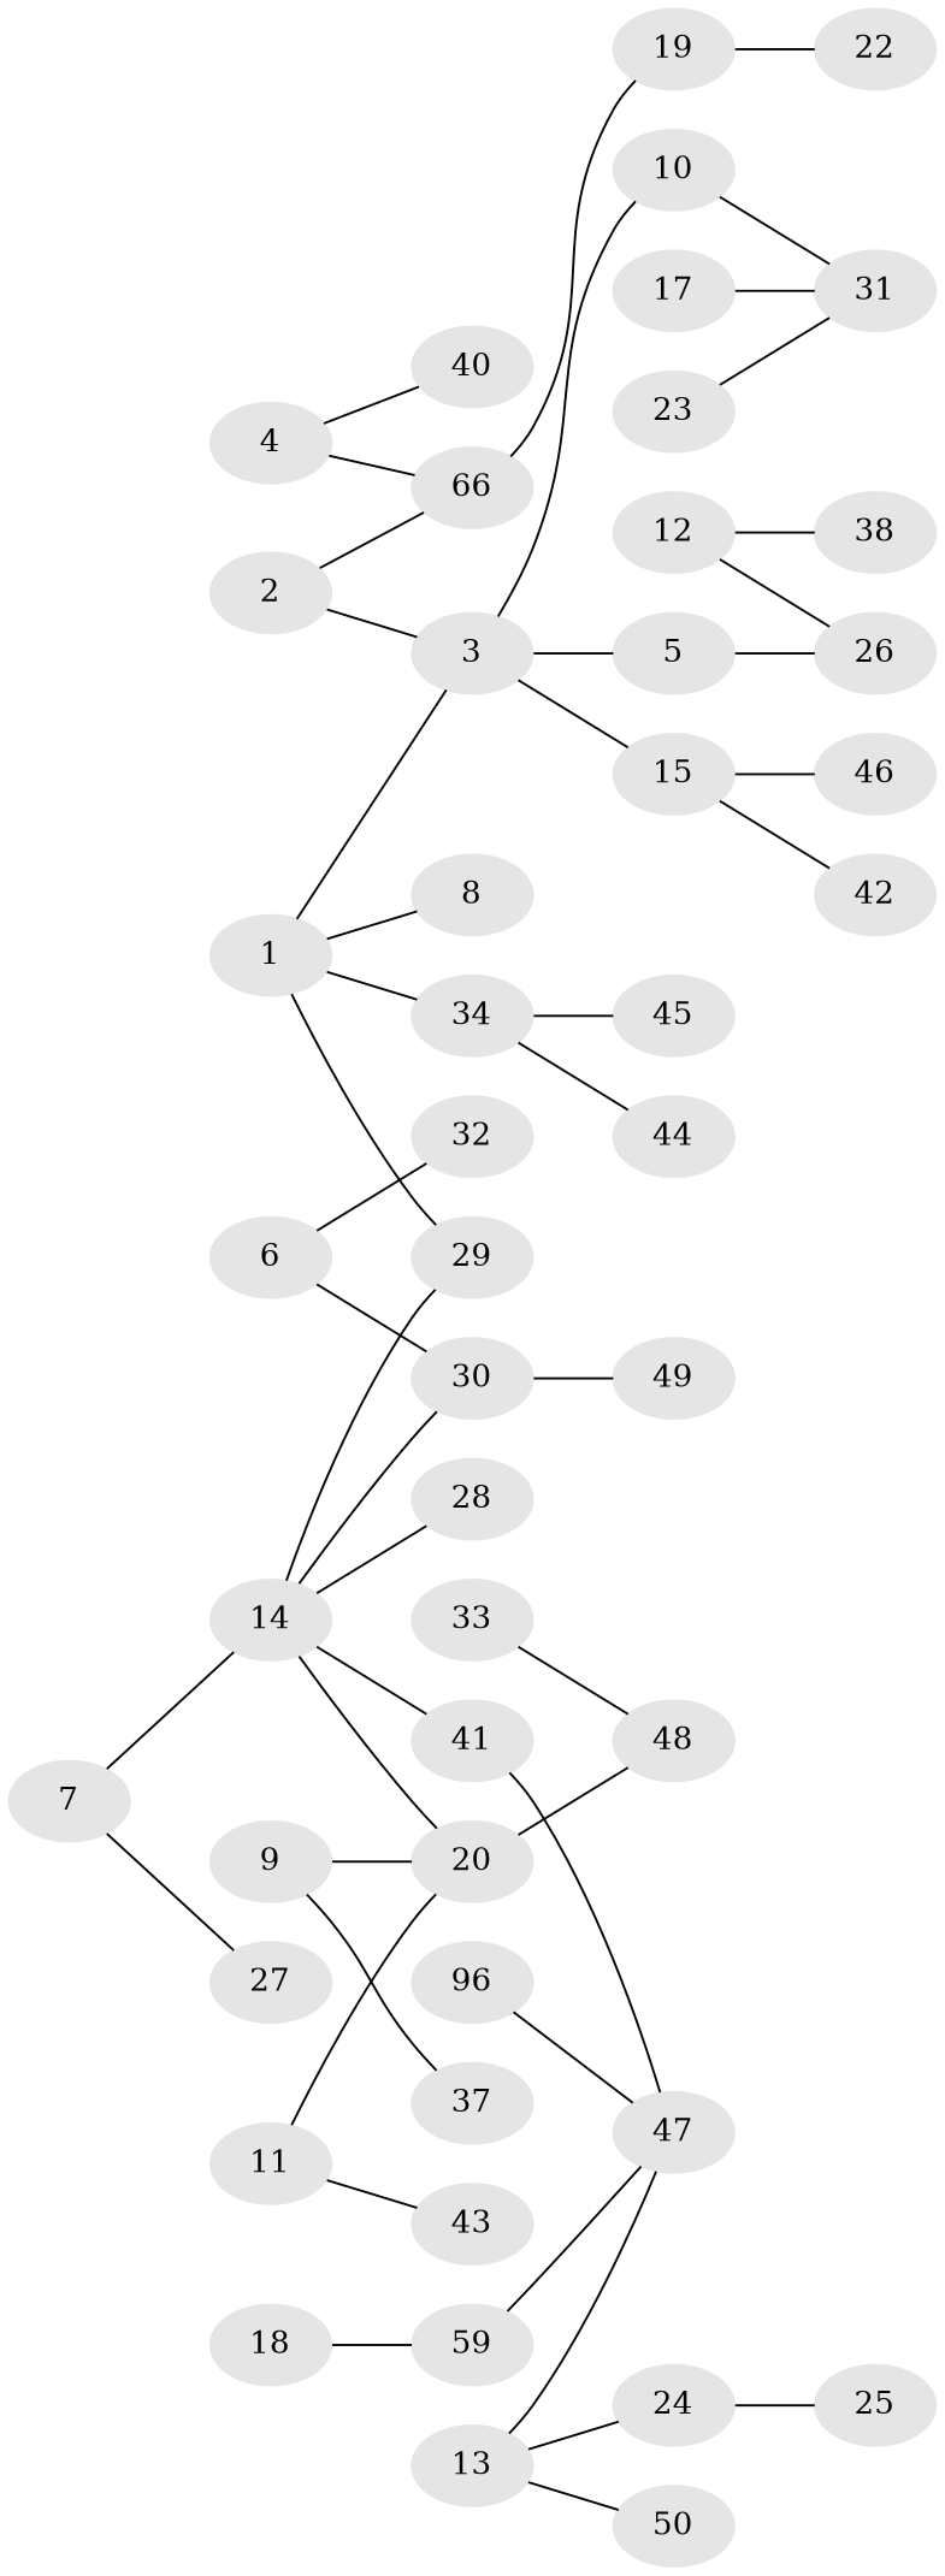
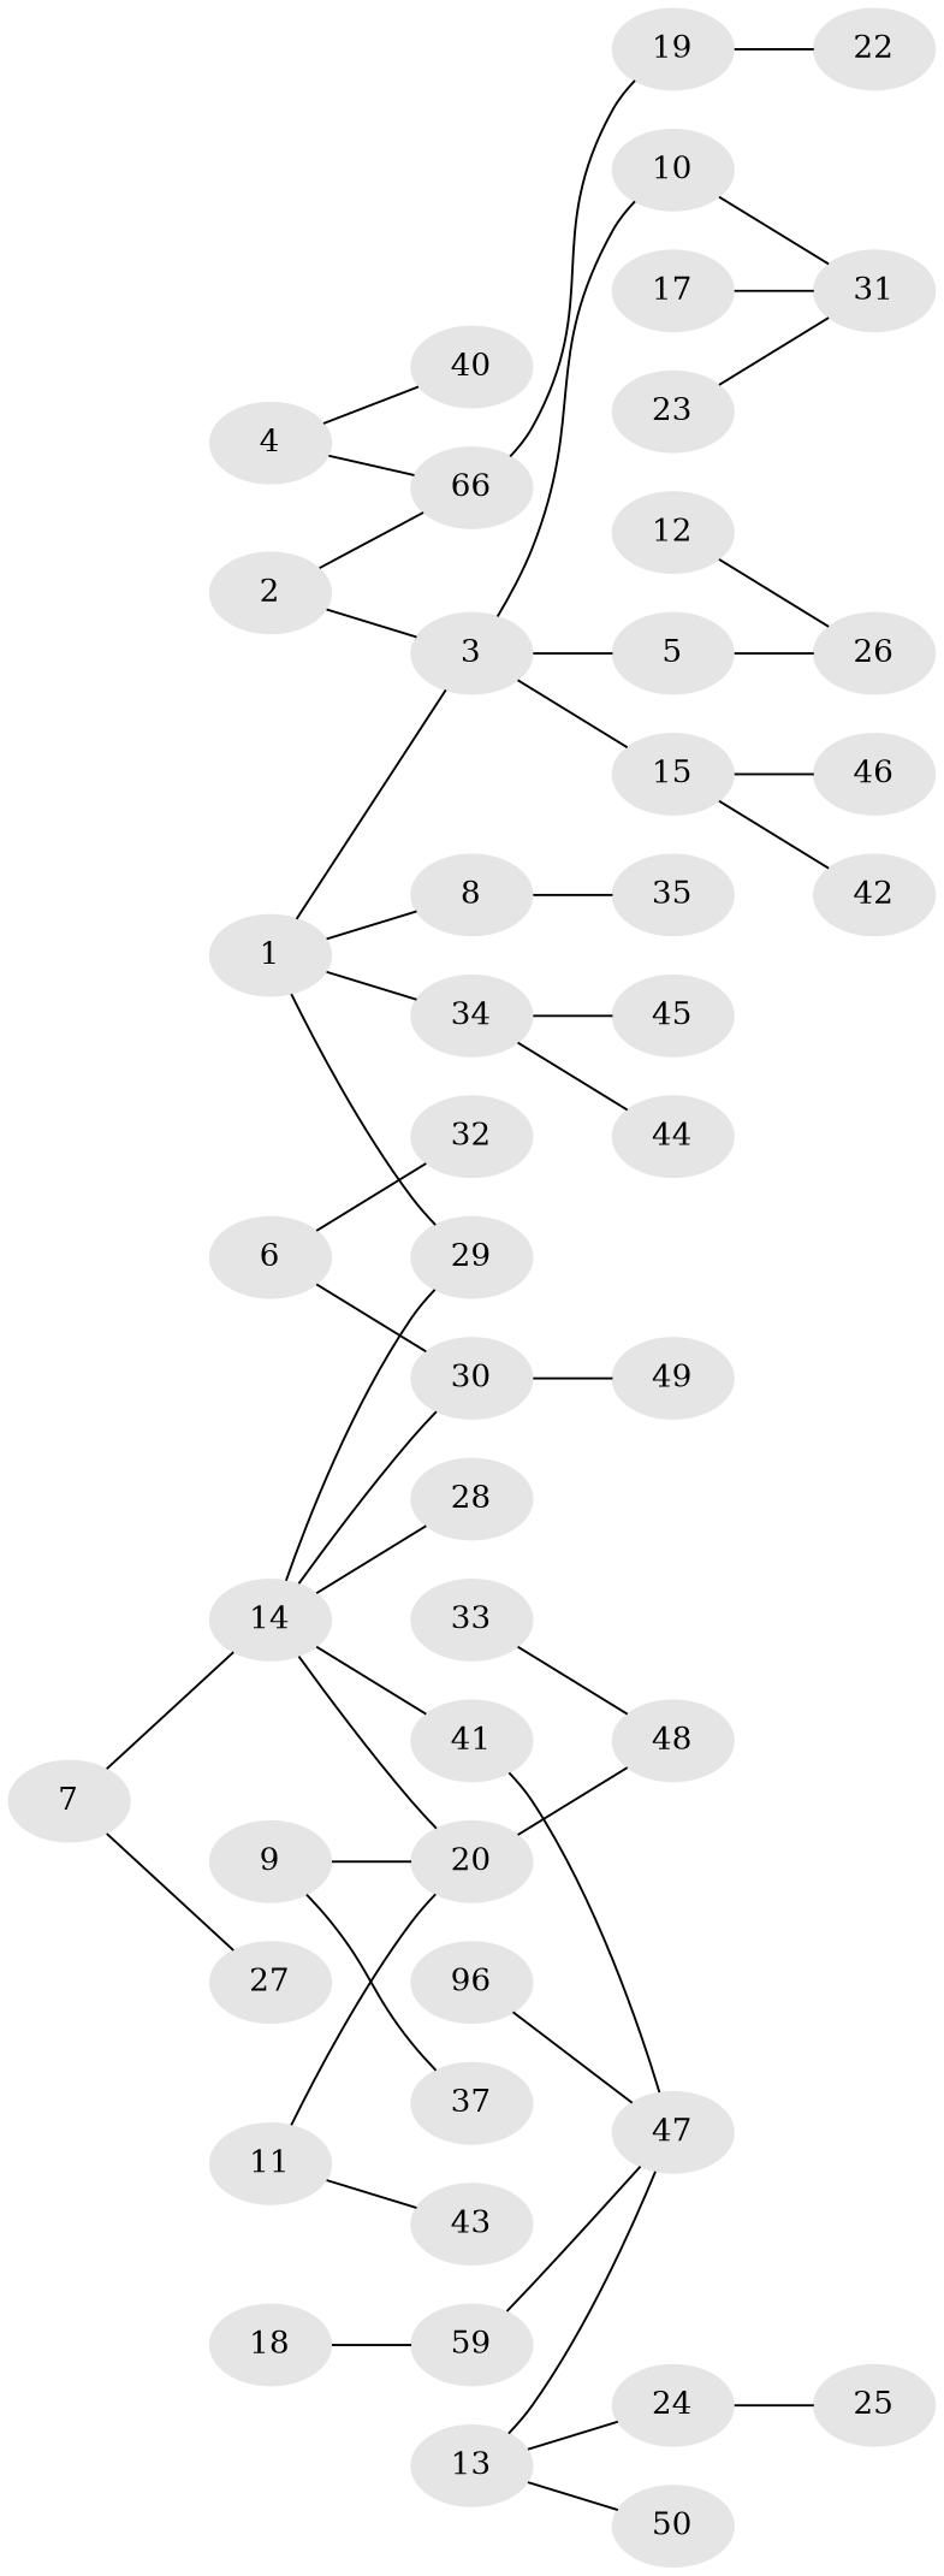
  graph {
    rankdir=LR
    node [color=gray90 style=filled]
    edge [weight=1.0]
    1
    3
    8
    29
    34
    5
    10
    15
+   35
    44
    45
    2
    n13 [label=66]
    19
    26
    31
    42
    46
    4
    40
    6
    30
    32
    49
    7
    14
    27
    20
    28
    41
    9
    37
    48
    11
    43
    12
-   38
    13
    24
    47
    50
    25
    22
    17
    n45 [label=59]
    18
    23
    33
    n49 [label=96]
    1 -- 3
    1 -- 8
    1 -- 29
    1 -- 34
    3 -- 5
    3 -- 10
    3 -- 15
+   8 -- 35
    34 -- 44
    34 -- 45
    5 -- 26
    10 -- 31
    15 -- 42
    15 -- 46
    2 -- 3
    2 -- n13
    n13 -- 19
    19 -- 22
    4 -- n13
    4 -- 40
    6 -- 30
    6 -- 32
    30 -- 49
    7 -- 14
    7 -- 27
    14 -- 29
    14 -- 30
    14 -- 20
    14 -- 28
    14 -- 41
    20 -- 48
    41 -- 47
    9 -- 20
    9 -- 37
    11 -- 20
    11 -- 43
    12 -- 26
-   12 -- 38
    13 -- 24
    13 -- 47
    13 -- 50
    24 -- 25
    17 -- 31
    n45 -- 47
    18 -- n45
    23 -- 31
    33 -- 48
    n49 -- 47
  }
